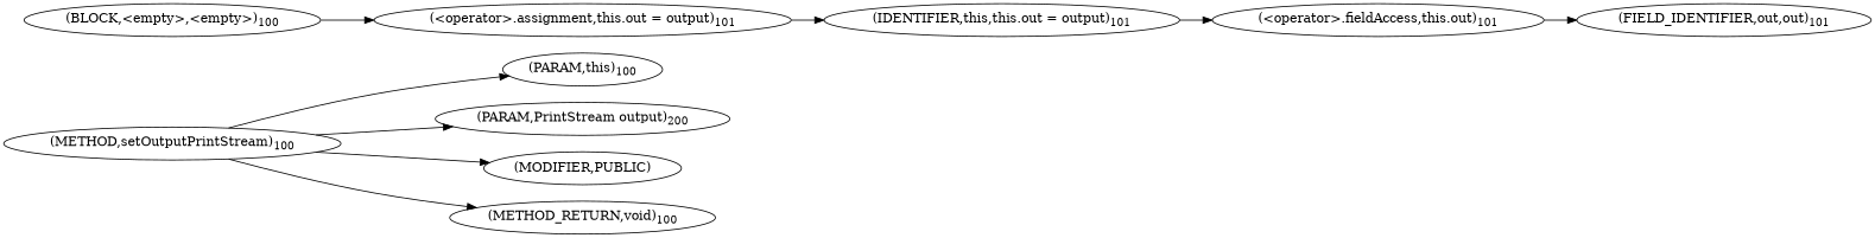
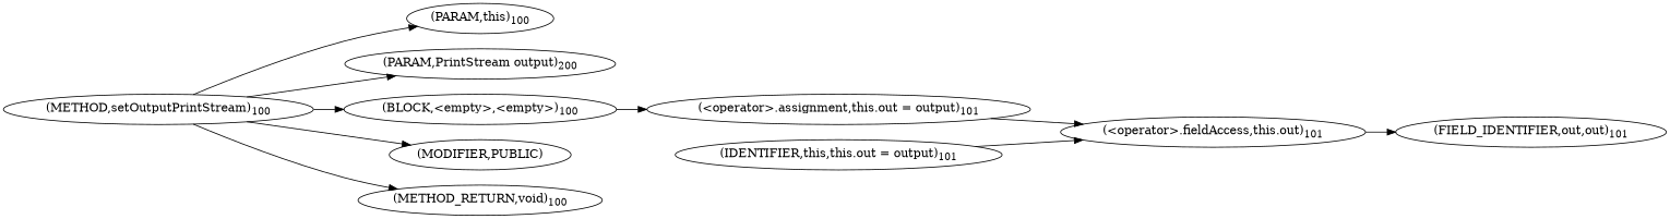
  digraph {
    rankdir=LR
    n1 [label=<(METHOD,setOutputPrintStream)<SUB>100</SUB>>]
    n2 [label=<(PARAM,this)<SUB>100</SUB>>]
    n3 [label=<(PARAM,PrintStream output)<SUB>200</SUB>>]
    n4 [label=<(BLOCK,&lt;empty&gt;,&lt;empty&gt;)<SUB>100</SUB>>]
    n5 [label=<(MODIFIER,PUBLIC)>]
    n6 [label=<(METHOD_RETURN,void)<SUB>100</SUB>>]
    n7 [label=<(&lt;operator&gt;.assignment,this.out = output)<SUB>101</SUB>>]
    n8 [label=<(&lt;operator&gt;.fieldAccess,this.out)<SUB>101</SUB>>]
    n9 [label=<(FIELD_IDENTIFIER,out,out)<SUB>101</SUB>>]
    n10 [label=<(IDENTIFIER,this,this.out = output)<SUB>101</SUB>>]
    n1 -> n2
    n1 -> n3
+   n1 -> n4
    n1 -> n5
    n1 -> n6
    n4 -> n7
-   n7 -> n10
+   n7 -> n8
    n8 -> n9
    n10 -> n8
  }
